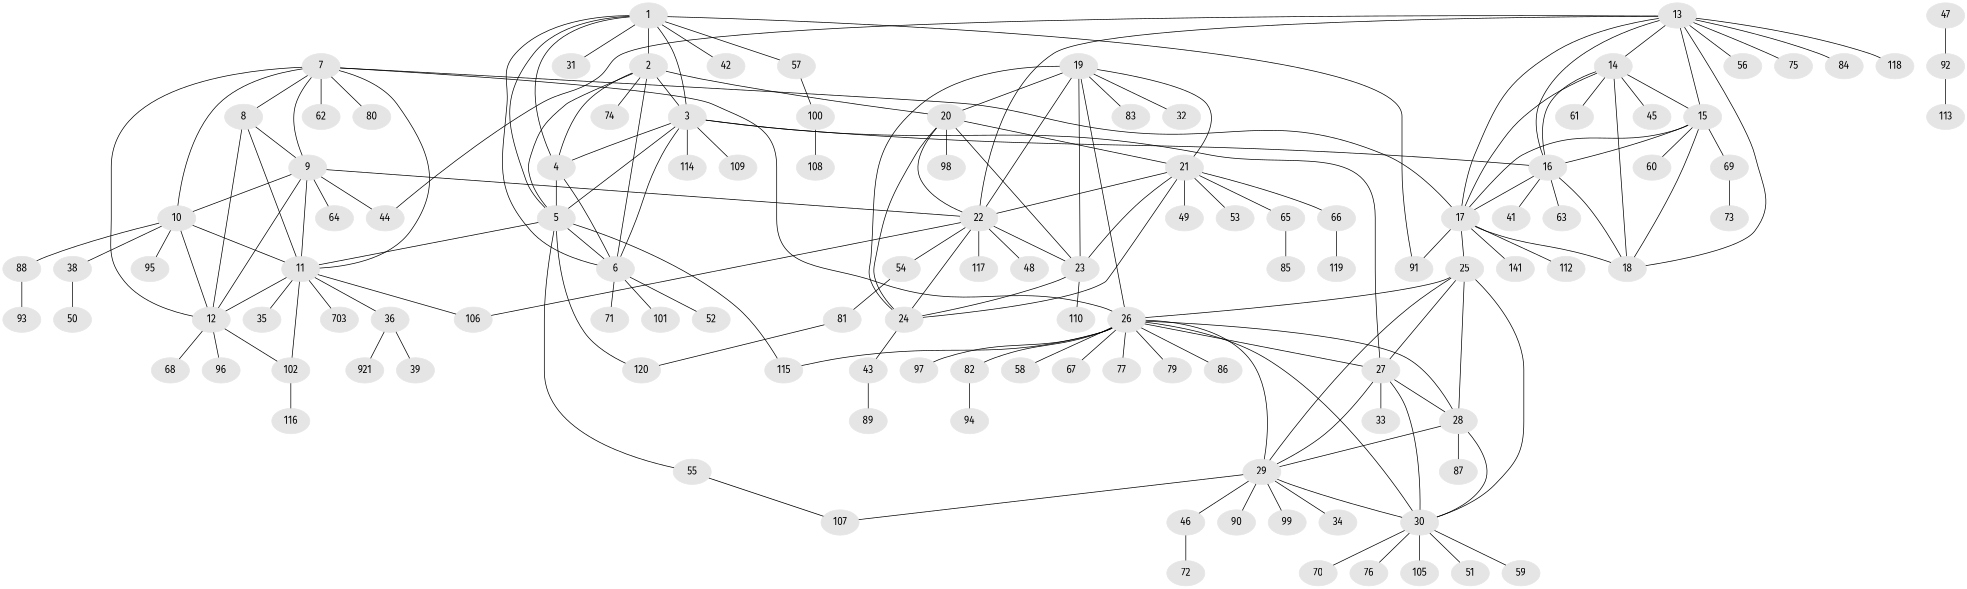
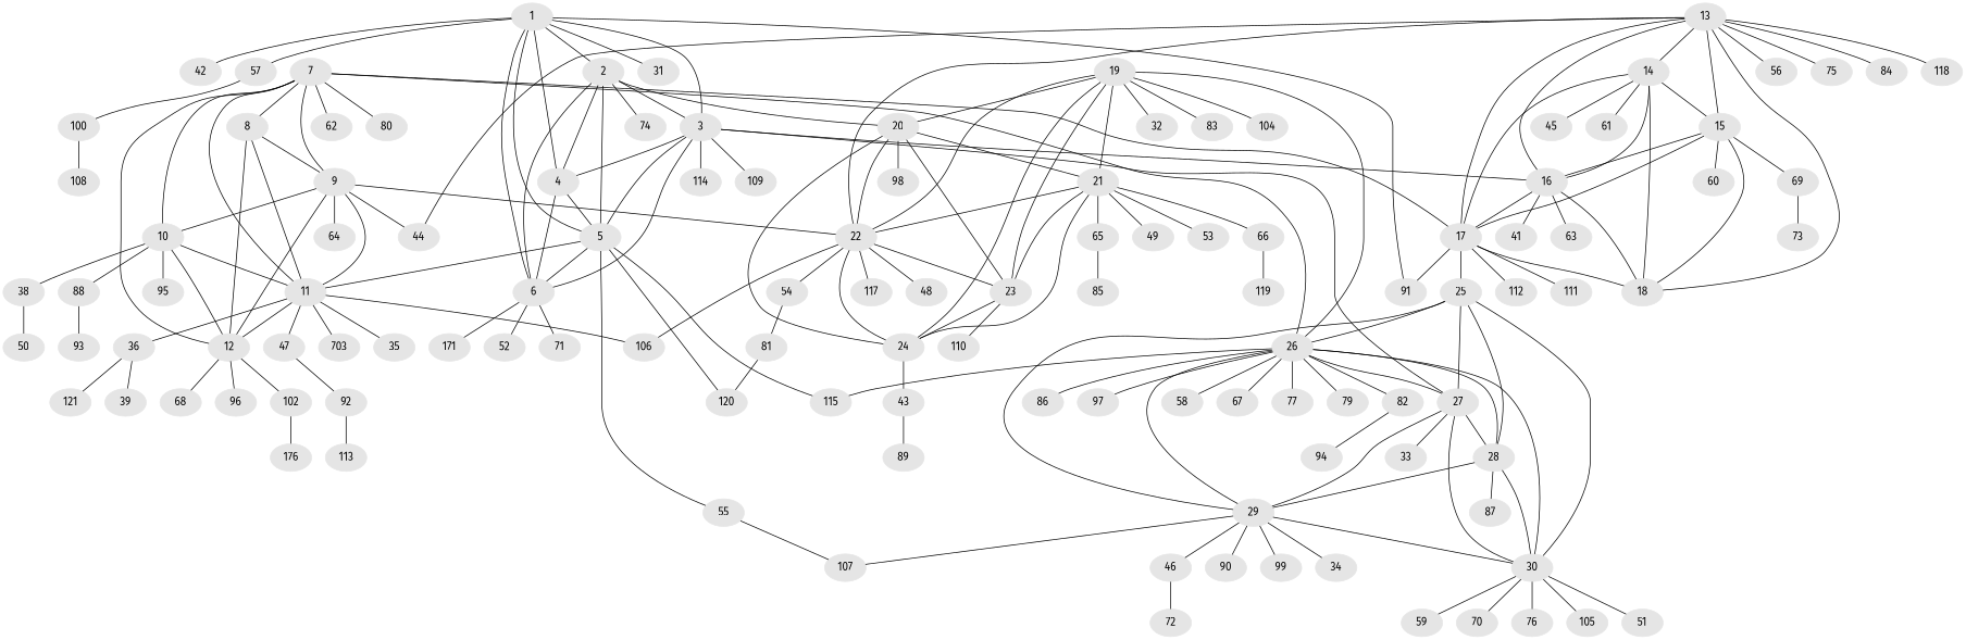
  graph {
    fontname="Fira Sans"
    node [color=gray90 fontname="Fira Sans" style=filled]
    edge [fontname="Fira Sans"]
    1
    2
    3
    4
    5
    6
    31
    42
    57
    91
    20
    74
    16
    27
    109
    114
    11
    55
    115
    120
    52
    71
-   101
+   101 [label=171]
    100
    22
    21
    23
    24
    98
    17
    18
    41
    63
    28
    29
    30
    33
    12
    35
    36
    47
    n42 [label=703]
    106
    107
    7
    8
    9
    10
    26
    62
    80
    44
    64
    38
    88
    95
    68
    96
    102
    25
-   111 [label=141]
+   111
    112
    58
    67
    77
    79
    82
    86
    97
    48
    54
    117
    50
    93
    39
-   121 [label=921]
+   121
    92
-   116
+   116 [label=176]
    13
    14
    15
    56
    75
    84
    118
    45
    61
    60
    69
    73
    19
    32
    83
+   104
    49
    53
    65
    66
    110
    43
    85
    119
    81
    89
    87
    34
    46
    90
    99
    51
    59
    70
    76
    105
    94
    72
    113
    108
    1 -- 2
    1 -- 3
    1 -- 4
    1 -- 5
    1 -- 6
    1 -- 31
    1 -- 42
    1 -- 57
    1 -- 91
    2 -- 3
    2 -- 4
    2 -- 5
    2 -- 6
    2 -- 20
    2 -- 74
    3 -- 4
    3 -- 5
    3 -- 6
    3 -- 16
    3 -- 27
    3 -- 109
    3 -- 114
    4 -- 5
    4 -- 6
    5 -- 6
    5 -- 11
    5 -- 55
    5 -- 115
    5 -- 120
    6 -- 52
    6 -- 71
    6 -- 101
    57 -- 100
    20 -- 22
    20 -- 21
    20 -- 23
    20 -- 24
    20 -- 98
    16 -- 17
    16 -- 18
    16 -- 41
    16 -- 63
    27 -- 28
    27 -- 29
    27 -- 30
    27 -- 33
    11 -- 12
    11 -- 35
    11 -- 36
-   11 -- 102
+   11 -- 47
    11 -- n42
    11 -- 106
    55 -- 107
    100 -- 108
    22 -- 23
    22 -- 24
    22 -- 106
    22 -- 48
    22 -- 54
    22 -- 117
    21 -- 22
    21 -- 23
    21 -- 24
    21 -- 49
    21 -- 53
    21 -- 65
    21 -- 66
    23 -- 24
    23 -- 110
    24 -- 43
    17 -- 91
    17 -- 18
    17 -- 25
    17 -- 111
    17 -- 112
    28 -- 29
    28 -- 30
    28 -- 87
    29 -- 30
    29 -- 107
    29 -- 34
    29 -- 46
    29 -- 90
    29 -- 99
    30 -- 51
    30 -- 59
    30 -- 70
    30 -- 76
    30 -- 105
    12 -- 68
    12 -- 96
    12 -- 102
    36 -- 39
    36 -- 121
    47 -- 92
    7 -- 11
    7 -- 17
    7 -- 12
    7 -- 8
    7 -- 9
    7 -- 10
    7 -- 26
    7 -- 62
    7 -- 80
    8 -- 11
    8 -- 12
    8 -- 9
    9 -- 11
    9 -- 22
    9 -- 12
    9 -- 10
    9 -- 44
    9 -- 64
    10 -- 11
    10 -- 12
    10 -- 38
    10 -- 88
    10 -- 95
    26 -- 27
    26 -- 115
    26 -- 28
    26 -- 29
    26 -- 30
    26 -- 58
    26 -- 67
    26 -- 77
    26 -- 79
    26 -- 82
    26 -- 86
    26 -- 97
    38 -- 50
    88 -- 93
    102 -- 116
    25 -- 27
    25 -- 28
    25 -- 29
    25 -- 30
    25 -- 26
    82 -- 94
    54 -- 81
    92 -- 113
    13 -- 16
    13 -- 22
    13 -- 17
    13 -- 18
    13 -- 44
    13 -- 14
    13 -- 15
    13 -- 56
    13 -- 75
    13 -- 84
    13 -- 118
    14 -- 16
    14 -- 17
    14 -- 18
    14 -- 15
    14 -- 45
    14 -- 61
    15 -- 16
    15 -- 17
    15 -- 18
    15 -- 60
    15 -- 69
    69 -- 73
    19 -- 20
    19 -- 22
    19 -- 21
    19 -- 23
    19 -- 24
    19 -- 26
    19 -- 32
    19 -- 83
+   19 -- 104
    65 -- 85
    66 -- 119
    43 -- 89
    81 -- 120
    46 -- 72
  }
